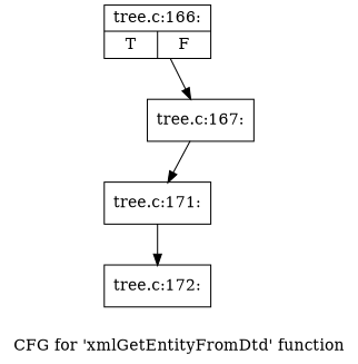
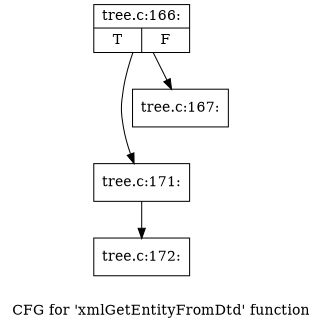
  digraph {
    label="CFG for 'xmlGetEntityFromDtd' function"
    node [shape=record]
    n1 [label="{tree.c:166:|{<s0>T|<s1>F}}"]
    n2 [label="{tree.c:171:}"]
    n3 [label="{tree.c:167:}"]
    n4 [label="{tree.c:172:}"]
-   n3 -> n2
+   n1 -> n2
    n1 -> n3
    n2 -> n4
  }
